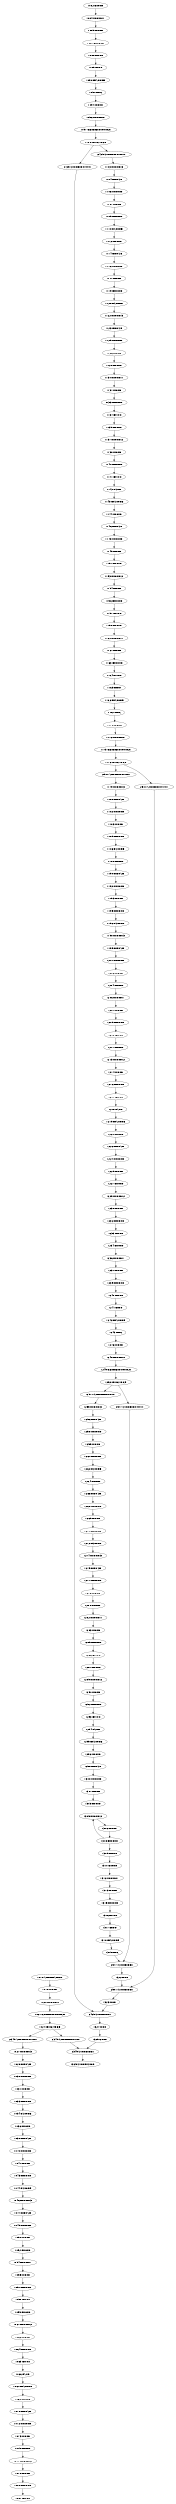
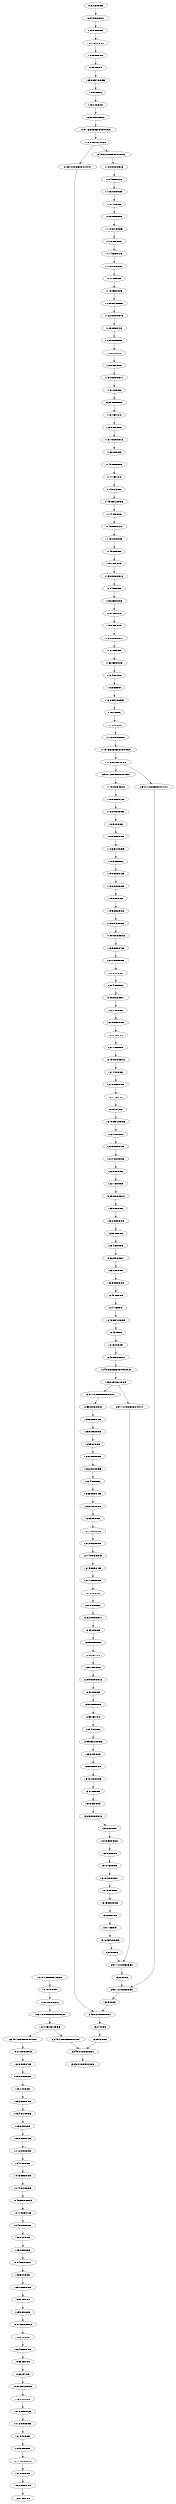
  digraph {
    "1018:SYNTH_START"
    "1018:ILOAD"
    "1020:ALOAD_0"
    "1021:GETFIELD_QUICK"
    "1024:IF_ICMPGE"
    "2349:SYNTH_DUMMY"
    "-2349:SYNTH_DUMMY"
    "2349:SYNTH_PHI"
    "1027:ALOAD_3"
    "1325:SYNTH_STOP"
    "1028:BIPUSH"
    "1030:AALOAD"
    "1031:ILOAD"
    "1033:FALOAD"
    "1034:FSTORE"
    "1036:ALOAD"
    "1038:BIPUSH"
    "1040:AALOAD"
    "1041:ILOAD"
    "1043:FALOAD"
    "1044:FSTORE"
    "1046:ALOAD_3"
    "1047:BIPUSH"
    "1049:AALOAD"
    "1050:ILOAD"
    "1052:FLOAD"
    "1054:ALOAD_1"
    "1055:ILOAD"
    "1057:FALOAD"
    "1058:FMUL"
    "1059:FLOAD"
    "1061:ALOAD_2"
    "1062:ILOAD"
    "1064:FALOAD"
    "1065:FMUL"
    "1066:FSUB"
    "1067:FASTORE"
    "1068:ALOAD"
    "1070:BIPUSH"
    "1072:AALOAD"
    "1073:ILOAD"
    "1075:FLOAD"
    "1077:ALOAD_2"
    "1078:ILOAD"
    "1080:FALOAD"
    "1081:FMUL"
    "1082:FLOAD"
    "1084:ALOAD_1"
    "1085:ILOAD"
    "1087:FALOAD"
    "1088:FMUL"
    "1089:FADD"
    "1090:FASTORE"
    "1091:IINC"
    "1094:ILOAD"
    "1096:ALOAD_0"
    "1097:GETFIELD_QUICK"
    "1100:IF_ICMPGE"
    "2425:SYNTH_DUMMY"
    "-2425:SYNTH_DUMMY"
    "2425:SYNTH_PHI"
    "1103:ALOAD_3"
    "1324:NOP"
    "1104:BIPUSH"
    "1325:GOTO"
    "1106:AALOAD"
    "1107:ILOAD"
    "1109:FALOAD"
    "1110:FSTORE"
    "1112:ALOAD"
    "1114:BIPUSH"
    "1116:AALOAD"
    "1117:ILOAD"
    "1119:FALOAD"
    "1120:FSTORE"
    "1122:ALOAD_3"
    "1123:BIPUSH"
    "1125:AALOAD"
    "1126:ILOAD"
    "1128:FLOAD"
    "1130:ALOAD_1"
    "1131:ILOAD"
    n83 [label="5133:FALOAD"]
    "1134:FMUL"
    "1135:FLOAD"
    "1137:ALOAD_2"
    "1138:ILOAD"
    "1140:FALOAD"
    "1141:FMUL"
    "1142:FSUB"
    "1143:FASTORE"
    "1144:ALOAD"
    "1146:BIPUSH"
    "1148:AALOAD"
    "1149:ILOAD"
    "1151:FLOAD"
    "1153:ALOAD_2"
    "1154:ILOAD"
    "1156:FALOAD"
    "1157:FMUL"
    "1158:FLOAD"
    "1160:ALOAD_1"
    "1161:ILOAD"
    "1163:FALOAD"
    "1164:FMUL"
    "1165:FADD"
    "1166:FASTORE"
    "1167:IINC"
    "1170:ILOAD"
    "1172:ALOAD_0"
    "1173:GETFIELD_QUICK"
    "1176:IF_ICMPGE"
    "2501:SYNTH_DUMMY"
    "-2501:SYNTH_DUMMY"
    "2501:SYNTH_PHI"
    "1179:ALOAD_3"
    "1323:NOP"
    "1180:BIPUSH"
    "1182:AALOAD"
    "1183:ILOAD"
    "1185:FALOAD"
    "1186:FSTORE"
    "1188:ALOAD"
    "1190:BIPUSH"
    "1192:AALOAD"
    "1193:ILOAD"
    "1195:FALOAD"
    "1196:FSTORE"
    "1198:ALOAD_3"
    "1199:BIPUSH"
    "1201:AALOAD"
    "1202:ILOAD"
    "1204:FLOAD"
    "1206:ALOAD_1"
    "1207:ILOAD"
    "1209:FALOAD"
    "1210:FMUL"
    "1211:FLOAD"
    "1213:ALOAD_2"
    "1214:ILOAD"
    "1216:FALOAD"
    "1217:FMUL"
    "1218:FSUB"
    "1219:FASTORE"
    "1220:ALOAD"
    "1222:BIPUSH"
    "1224:AALOAD"
    "1225:ILOAD"
    "1227:FLOAD"
    "1229:ALOAD_2"
    "1230:ILOAD"
    "1232:FALOAD"
    "1233:FMUL"
    "1234:FLOAD"
    "1236:ALOAD_1"
    "1237:ILOAD"
    "1239:FALOAD"
    "1240:FMUL"
    "1241:FADD"
    "1242:FASTORE"
    "1243:IINC"
    "1246:ILOAD"
    "1248:ALOAD_0"
    "1249:GETFIELD_QUICK"
    "1252:IF_ICMPGE"
    "2577:SYNTH_DUMMY"
    "-2577:SYNTH_DUMMY"
    "2577:SYNTH_PHI"
    "1255:ALOAD_3"
    "1322:NOP"
    "1256:BIPUSH"
    "1258:AALOAD"
    "1259:ILOAD"
    "1261:FALOAD"
    "1262:FSTORE"
    "1264:ALOAD"
    "1266:BIPUSH"
    "1268:AALOAD"
    "1269:ILOAD"
    "1271:FALOAD"
    "1272:FSTORE"
    "1274:ALOAD_3"
    "1275:BIPUSH"
    "1277:AALOAD"
    "1278:ILOAD"
    "1280:FLOAD"
    "1282:ALOAD_1"
    "1283:ILOAD"
    "1285:FALOAD"
    "1286:FMUL"
    "1287:FLOAD"
    "1289:ALOAD_2"
    "1290:ILOAD"
    "1292:FALOAD"
    "1293:FMUL"
    "1294:FSUB"
    "1295:FASTORE"
    "1296:ALOAD"
    "1298:BIPUSH"
    "1300:AALOAD"
    "1301:ILOAD"
    "1303:FLOAD"
    "1305:ALOAD_2"
    "1306:ILOAD"
    "1308:FALOAD"
    "1309:FMUL"
    "1310:FLOAD"
    "1312:ALOAD_1"
    "1313:ILOAD"
    "1315:FALOAD"
    "1316:FMUL"
    "1317:FADD"
    "1318:FASTORE"
    "1319:IINC"
    "1018:SYNTH_START" -> "1018:ILOAD"
    "1018:ILOAD" -> "1020:ALOAD_0"
    "1020:ALOAD_0" -> "1021:GETFIELD_QUICK"
    "1021:GETFIELD_QUICK" -> "1024:IF_ICMPGE"
    "1024:IF_ICMPGE" -> "2349:SYNTH_DUMMY"
    "1024:IF_ICMPGE" -> "-2349:SYNTH_DUMMY"
    "2349:SYNTH_DUMMY" -> "2349:SYNTH_PHI"
    "-2349:SYNTH_DUMMY" -> "1027:ALOAD_3"
    "2349:SYNTH_PHI" -> "1325:SYNTH_STOP"
    "1027:ALOAD_3" -> "1028:BIPUSH"
    "1028:BIPUSH" -> "1030:AALOAD"
    "1030:AALOAD" -> "1031:ILOAD"
    "1031:ILOAD" -> "1033:FALOAD"
    "1033:FALOAD" -> "1034:FSTORE"
    "1034:FSTORE" -> "1036:ALOAD"
    "1036:ALOAD" -> "1038:BIPUSH"
    "1038:BIPUSH" -> "1040:AALOAD"
    "1040:AALOAD" -> "1041:ILOAD"
    "1041:ILOAD" -> "1043:FALOAD"
    "1043:FALOAD" -> "1044:FSTORE"
    "1044:FSTORE" -> "1046:ALOAD_3"
    "1046:ALOAD_3" -> "1047:BIPUSH"
    "1047:BIPUSH" -> "1049:AALOAD"
    "1049:AALOAD" -> "1050:ILOAD"
    "1050:ILOAD" -> "1052:FLOAD"
    "1052:FLOAD" -> "1054:ALOAD_1"
    "1054:ALOAD_1" -> "1055:ILOAD"
    "1055:ILOAD" -> "1057:FALOAD"
    "1057:FALOAD" -> "1058:FMUL"
    "1058:FMUL" -> "1059:FLOAD"
    "1059:FLOAD" -> "1061:ALOAD_2"
    "1061:ALOAD_2" -> "1062:ILOAD"
    "1062:ILOAD" -> "1064:FALOAD"
    "1064:FALOAD" -> "1065:FMUL"
    "1065:FMUL" -> "1066:FSUB"
    "1066:FSUB" -> "1067:FASTORE"
    "1067:FASTORE" -> "1068:ALOAD"
    "1068:ALOAD" -> "1070:BIPUSH"
    "1070:BIPUSH" -> "1072:AALOAD"
    "1072:AALOAD" -> "1073:ILOAD"
    "1073:ILOAD" -> "1075:FLOAD"
    "1075:FLOAD" -> "1077:ALOAD_2"
    "1077:ALOAD_2" -> "1078:ILOAD"
    "1078:ILOAD" -> "1080:FALOAD"
    "1080:FALOAD" -> "1081:FMUL"
    "1082:FLOAD" -> "1084:ALOAD_1"
    "1084:ALOAD_1" -> "1085:ILOAD"
    "1085:ILOAD" -> "1087:FALOAD"
    "1087:FALOAD" -> "1088:FMUL"
    "1088:FMUL" -> "1089:FADD"
    "1089:FADD" -> "1090:FASTORE"
    "1090:FASTORE" -> "1091:IINC"
    "1091:IINC" -> "1094:ILOAD"
    "1094:ILOAD" -> "1096:ALOAD_0"
    "1096:ALOAD_0" -> "1097:GETFIELD_QUICK"
    "1097:GETFIELD_QUICK" -> "1100:IF_ICMPGE"
    "1100:IF_ICMPGE" -> "2425:SYNTH_DUMMY"
    "1100:IF_ICMPGE" -> "-2425:SYNTH_DUMMY"
    "2425:SYNTH_DUMMY" -> "2425:SYNTH_PHI"
    "-2425:SYNTH_DUMMY" -> "1103:ALOAD_3"
    "2425:SYNTH_PHI" -> "1324:NOP"
    "1103:ALOAD_3" -> "1104:BIPUSH"
    "1324:NOP" -> "1325:GOTO"
    "1104:BIPUSH" -> "1106:AALOAD"
    "1325:GOTO" -> "2349:SYNTH_PHI"
    "1106:AALOAD" -> "1107:ILOAD"
    "1107:ILOAD" -> "1109:FALOAD"
    "1109:FALOAD" -> "1110:FSTORE"
    "1110:FSTORE" -> "1112:ALOAD"
    "1112:ALOAD" -> "1114:BIPUSH"
    "1114:BIPUSH" -> "1116:AALOAD"
    "1116:AALOAD" -> "1117:ILOAD"
    "1117:ILOAD" -> "1119:FALOAD"
    "1119:FALOAD" -> "1120:FSTORE"
    "1120:FSTORE" -> "1122:ALOAD_3"
    "1122:ALOAD_3" -> "1123:BIPUSH"
    "1123:BIPUSH" -> "1125:AALOAD"
    "1125:AALOAD" -> "1126:ILOAD"
    "1126:ILOAD" -> "1128:FLOAD"
    "1128:FLOAD" -> "1130:ALOAD_1"
    "1130:ALOAD_1" -> "1131:ILOAD"
    "1131:ILOAD" -> n83
    n83 -> "1134:FMUL"
    "1134:FMUL" -> "1135:FLOAD"
    "1135:FLOAD" -> "1137:ALOAD_2"
    "1137:ALOAD_2" -> "1138:ILOAD"
-   "1138:ILOAD" -> "1140:FALOAD"
    "1140:FALOAD" -> "1141:FMUL"
    "1141:FMUL" -> "1142:FSUB"
    "1142:FSUB" -> "1143:FASTORE"
    "1143:FASTORE" -> "1144:ALOAD"
    "1144:ALOAD" -> "1146:BIPUSH"
    "1146:BIPUSH" -> "1148:AALOAD"
    "1148:AALOAD" -> "1149:ILOAD"
    "1149:ILOAD" -> "1151:FLOAD"
    "1151:FLOAD" -> "1153:ALOAD_2"
    "1153:ALOAD_2" -> "1154:ILOAD"
    "1154:ILOAD" -> "1156:FALOAD"
    "1156:FALOAD" -> "1157:FMUL"
    "1157:FMUL" -> "1158:FLOAD"
    "1158:FLOAD" -> "1160:ALOAD_1"
    "1160:ALOAD_1" -> "1161:ILOAD"
    "1161:ILOAD" -> "1163:FALOAD"
    "1163:FALOAD" -> "1164:FMUL"
    "1164:FMUL" -> "1165:FADD"
    "1165:FADD" -> "1166:FASTORE"
    "1166:FASTORE" -> "1167:IINC"
    "1167:IINC" -> "1170:ILOAD"
    "1170:ILOAD" -> "1172:ALOAD_0"
    "1172:ALOAD_0" -> "1173:GETFIELD_QUICK"
    "1173:GETFIELD_QUICK" -> "1176:IF_ICMPGE"
    "1176:IF_ICMPGE" -> "2501:SYNTH_DUMMY"
    "1176:IF_ICMPGE" -> "-2501:SYNTH_DUMMY"
    "2501:SYNTH_DUMMY" -> "2501:SYNTH_PHI"
    "-2501:SYNTH_DUMMY" -> "1179:ALOAD_3"
    "2501:SYNTH_PHI" -> "1323:NOP"
    "1179:ALOAD_3" -> "1180:BIPUSH"
    "1323:NOP" -> "2425:SYNTH_PHI"
    "1180:BIPUSH" -> "1182:AALOAD"
    "1182:AALOAD" -> "1183:ILOAD"
    "1183:ILOAD" -> "1185:FALOAD"
    "1185:FALOAD" -> "1186:FSTORE"
    "1186:FSTORE" -> "1188:ALOAD"
    "1188:ALOAD" -> "1190:BIPUSH"
    "1190:BIPUSH" -> "1192:AALOAD"
    "1192:AALOAD" -> "1193:ILOAD"
    "1193:ILOAD" -> "1195:FALOAD"
    "1195:FALOAD" -> "1196:FSTORE"
    "1196:FSTORE" -> "1198:ALOAD_3"
    "1198:ALOAD_3" -> "1199:BIPUSH"
    "1199:BIPUSH" -> "1201:AALOAD"
    "1201:AALOAD" -> "1202:ILOAD"
    "1202:ILOAD" -> "1204:FLOAD"
    "1204:FLOAD" -> "1206:ALOAD_1"
    "1206:ALOAD_1" -> "1207:ILOAD"
    "1207:ILOAD" -> "1209:FALOAD"
    "1209:FALOAD" -> "1210:FMUL"
    "1210:FMUL" -> "1211:FLOAD"
    "1211:FLOAD" -> "1213:ALOAD_2"
    "1213:ALOAD_2" -> "1214:ILOAD"
    "1214:ILOAD" -> "1216:FALOAD"
    "1216:FALOAD" -> "1217:FMUL"
    "1217:FMUL" -> "1218:FSUB"
    "1218:FSUB" -> "1219:FASTORE"
    "1219:FASTORE" -> "1220:ALOAD"
    "1220:ALOAD" -> "1222:BIPUSH"
    "1222:BIPUSH" -> "1224:AALOAD"
    "1224:AALOAD" -> "1225:ILOAD"
    "1225:ILOAD" -> "1227:FLOAD"
    "1227:FLOAD" -> "1229:ALOAD_2"
    "1229:ALOAD_2" -> "1230:ILOAD"
    "1230:ILOAD" -> "1232:FALOAD"
    "1232:FALOAD" -> "1233:FMUL"
    "1233:FMUL" -> "1234:FLOAD"
    "1234:FLOAD" -> "1236:ALOAD_1"
    "1236:ALOAD_1" -> "1237:ILOAD"
    "1237:ILOAD" -> "1239:FALOAD"
    "1239:FALOAD" -> "1240:FMUL"
    "1240:FMUL" -> "1241:FADD"
    "1241:FADD" -> "1242:FASTORE"
    "1242:FASTORE" -> "1243:IINC"
    "1243:IINC" -> "1246:ILOAD"
    "1246:ILOAD" -> "1248:ALOAD_0"
    "1248:ALOAD_0" -> "1249:GETFIELD_QUICK"
    "1249:GETFIELD_QUICK" -> "1252:IF_ICMPGE"
    "1252:IF_ICMPGE" -> "2577:SYNTH_DUMMY"
    "1252:IF_ICMPGE" -> "-2577:SYNTH_DUMMY"
    "2577:SYNTH_DUMMY" -> "2577:SYNTH_PHI"
    "-2577:SYNTH_DUMMY" -> "1255:ALOAD_3"
    "2577:SYNTH_PHI" -> "1322:NOP"
    "1255:ALOAD_3" -> "1256:BIPUSH"
    "1322:NOP" -> "2501:SYNTH_PHI"
    "1256:BIPUSH" -> "1258:AALOAD"
    "1258:AALOAD" -> "1259:ILOAD"
    "1259:ILOAD" -> "1261:FALOAD"
    "1261:FALOAD" -> "1262:FSTORE"
    "1262:FSTORE" -> "1264:ALOAD"
    "1264:ALOAD" -> "1266:BIPUSH"
    "1266:BIPUSH" -> "1268:AALOAD"
    "1268:AALOAD" -> "1269:ILOAD"
    "1269:ILOAD" -> "1271:FALOAD"
    "1271:FALOAD" -> "1272:FSTORE"
    "1272:FSTORE" -> "1274:ALOAD_3"
    "1274:ALOAD_3" -> "1275:BIPUSH"
    "1275:BIPUSH" -> "1277:AALOAD"
    "1277:AALOAD" -> "1278:ILOAD"
    "1278:ILOAD" -> "1280:FLOAD"
    "1280:FLOAD" -> "1282:ALOAD_1"
    "1282:ALOAD_1" -> "1283:ILOAD"
    "1283:ILOAD" -> "1285:FALOAD"
    "1285:FALOAD" -> "1286:FMUL"
    "1286:FMUL" -> "1287:FLOAD"
    "1287:FLOAD" -> "1289:ALOAD_2"
    "1289:ALOAD_2" -> "1290:ILOAD"
    "1290:ILOAD" -> "1292:FALOAD"
    "1292:FALOAD" -> "1293:FMUL"
    "1293:FMUL" -> "1294:FSUB"
    "1294:FSUB" -> "1295:FASTORE"
    "1295:FASTORE" -> "1296:ALOAD"
    "1296:ALOAD" -> "1298:BIPUSH"
    "1298:BIPUSH" -> "1300:AALOAD"
    "1300:AALOAD" -> "1301:ILOAD"
    "1301:ILOAD" -> "1303:FLOAD"
-   "1308:FALOAD" -> "1305:ALOAD_2"
+   "1303:FLOAD" -> "1305:ALOAD_2"
    "1305:ALOAD_2" -> "1306:ILOAD"
    "1306:ILOAD" -> "1308:FALOAD"
    "1308:FALOAD" -> "1309:FMUL"
    "1309:FMUL" -> "1310:FLOAD"
    "1310:FLOAD" -> "1312:ALOAD_1"
    "1312:ALOAD_1" -> "1313:ILOAD"
    "1313:ILOAD" -> "1315:FALOAD"
    "1315:FALOAD" -> "1316:FMUL"
    "1316:FMUL" -> "1317:FADD"
    "1317:FADD" -> "1318:FASTORE"
    "1318:FASTORE" -> "1319:IINC"
    "1319:IINC" -> "2577:SYNTH_PHI"
  }
